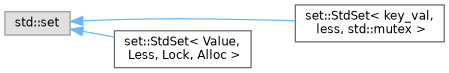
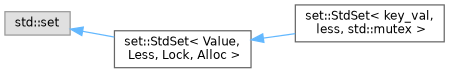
  digraph {
    rankdir=LR
    node [color=grey40 fillcolor=white fontname=Helvetica fontsize=10 shape=box style=filled]
    edge [color=steelblue1 dir=back fontname=Helvetica fontsize=10 labelfontname=Helvetica labelfontsize=10 style=solid]
    n1 [color=grey60 fillcolor="#E0E0E0" height=0.2 label="std::set" width=0.4]
    n2 [height=0.2 label="set::StdSet\< key_val,\l less, std::mutex \>" width=0.4]
    n3 [height=0.2 label="set::StdSet\< Value,\l Less, Lock, Alloc \>" width=0.4]
-   n1 -> n2
+   n3 -> n2
    n1 -> n3
  }
